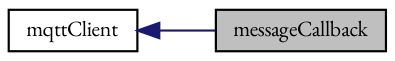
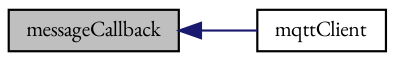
  digraph {
    rankdir=LR
    fontname="EB Garamond"
    node [color=black fontname="EB Garamond" fontsize=10 shape=record style=filled]
    n1 [fillcolor=grey75 fontcolor=black height=0.2 label=messageCallback width=0.4]
    n2 [fillcolor=white height=0.2 label=mqttClient width=0.4]
-   n2 -> n1 [color=midnightblue dir=back fontname="EB Garamond" fontsize=10 labelfontname=Helvetica labelfontsize=10 style=solid]
+   n1 -> n2 [color=midnightblue dir=back fontname="EB Garamond" fontsize=10 labelfontname=Helvetica labelfontsize=10 style=solid]
  }
